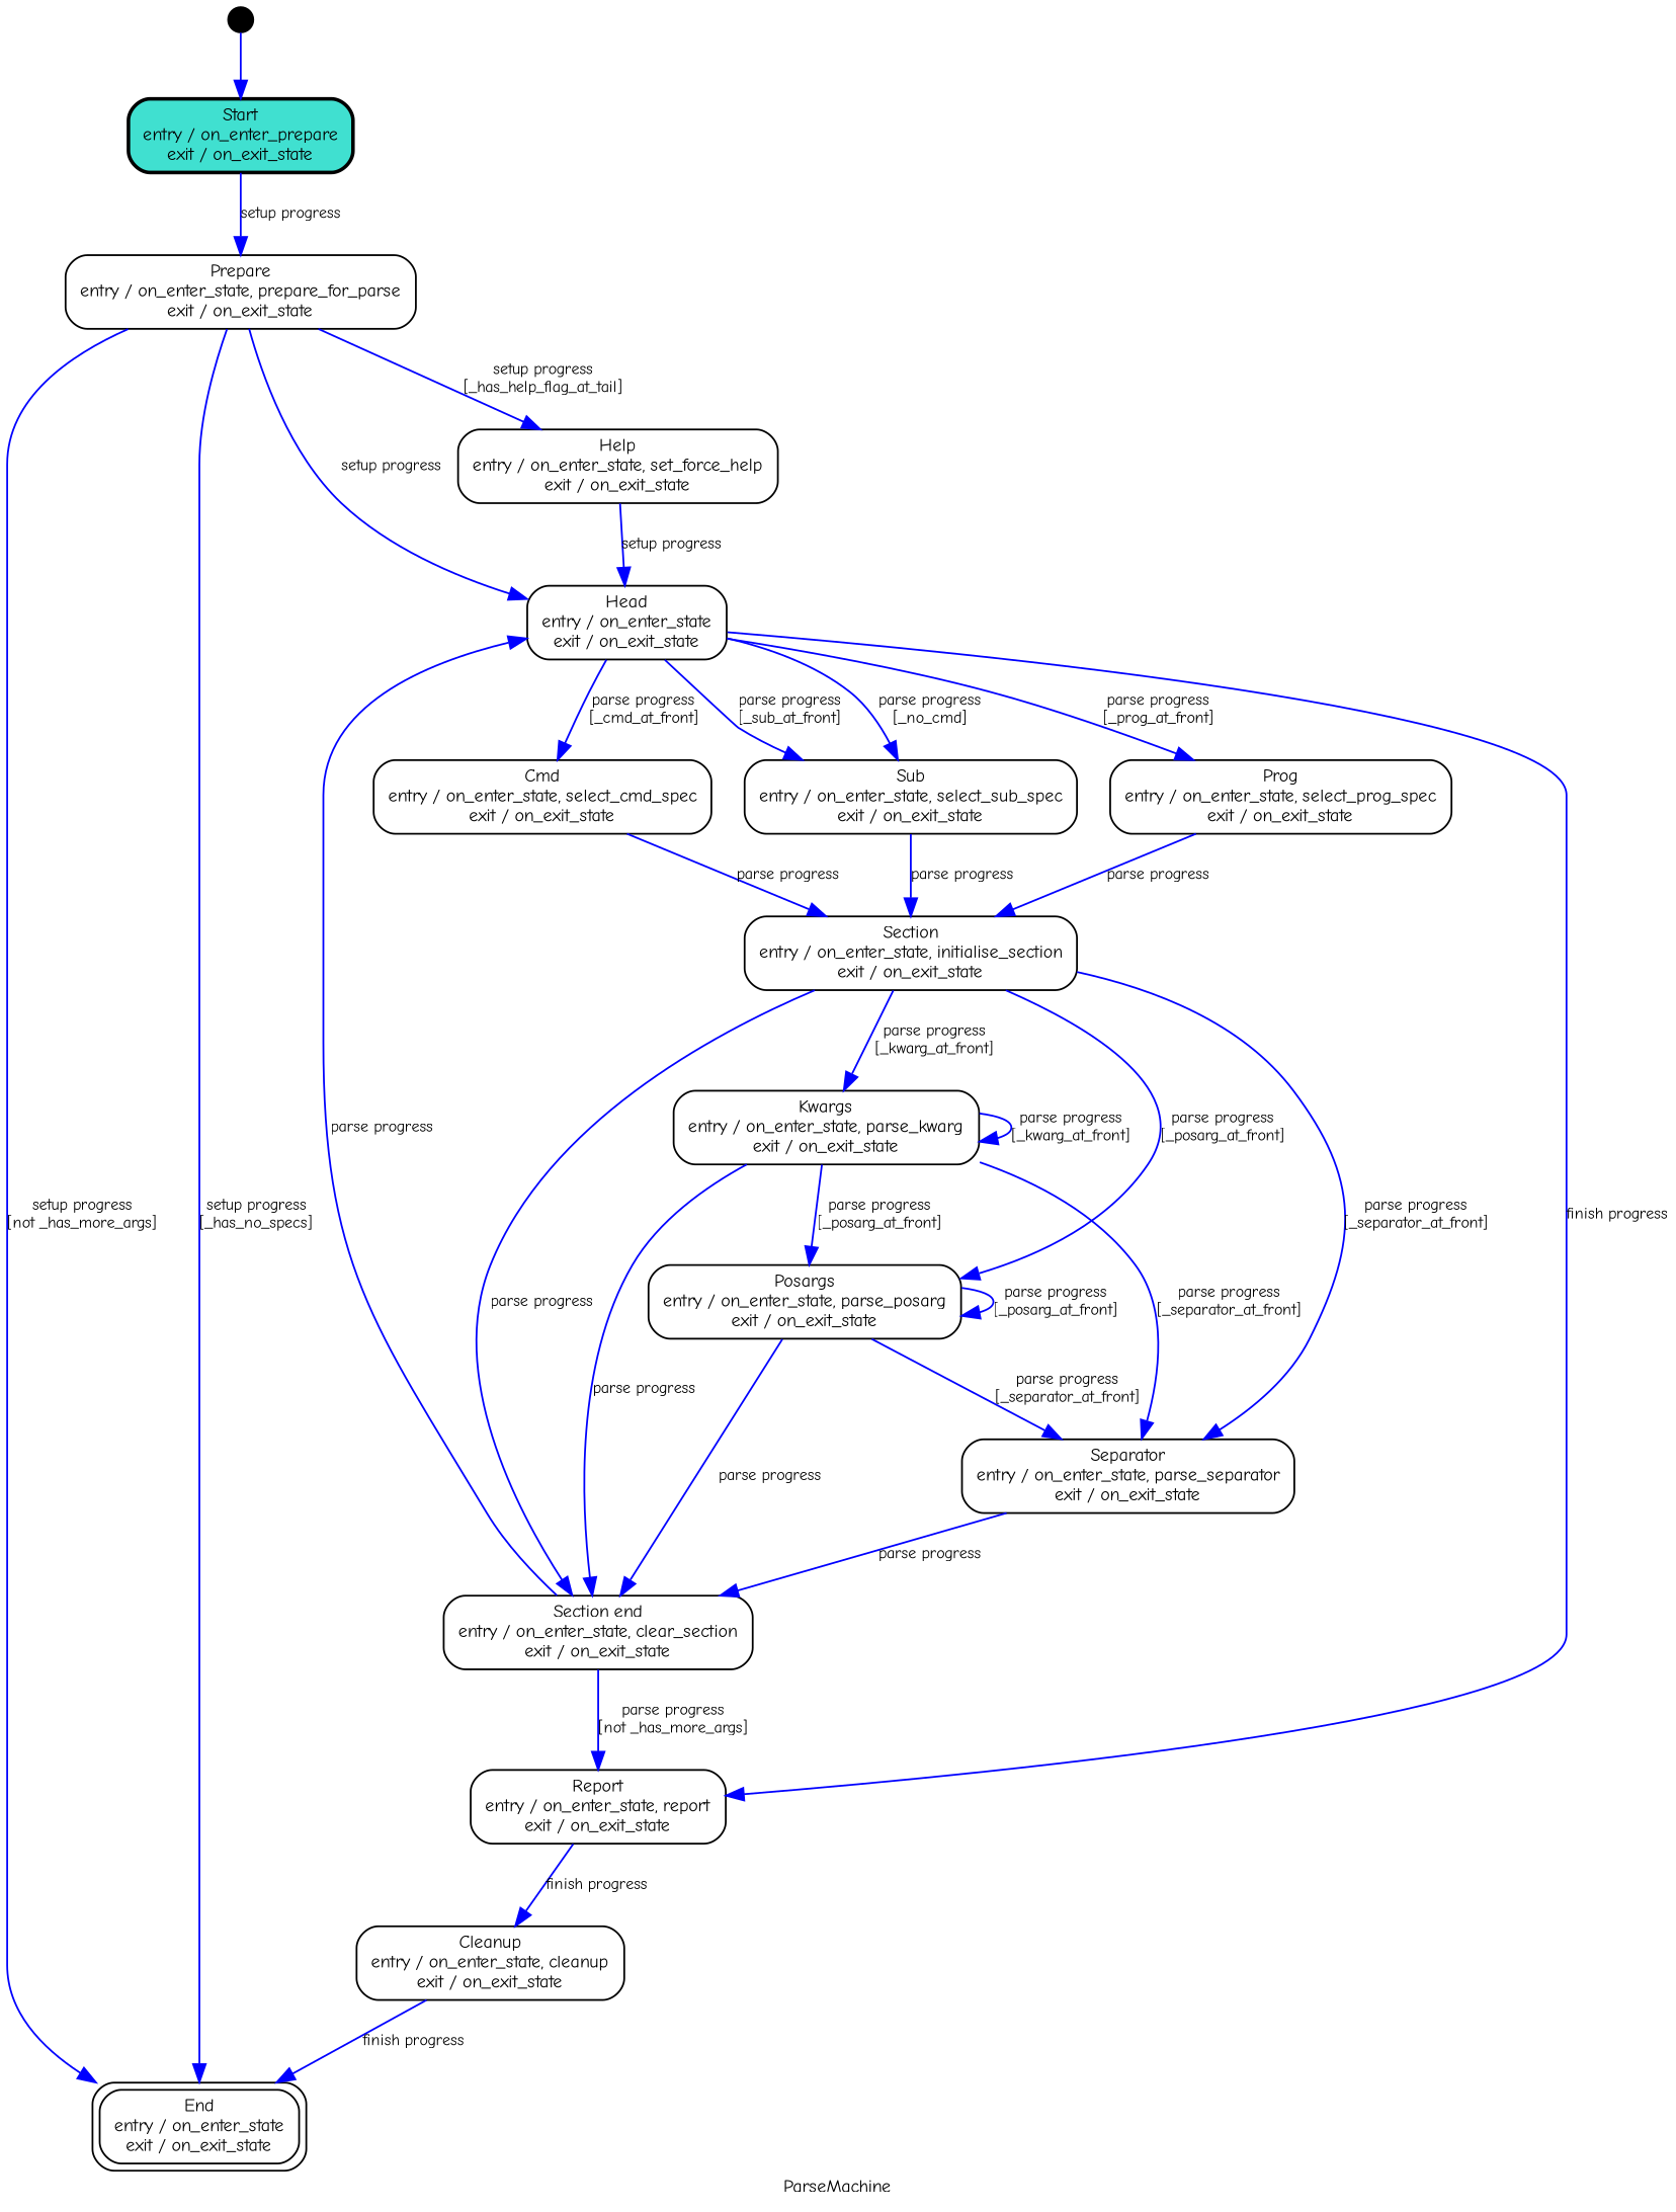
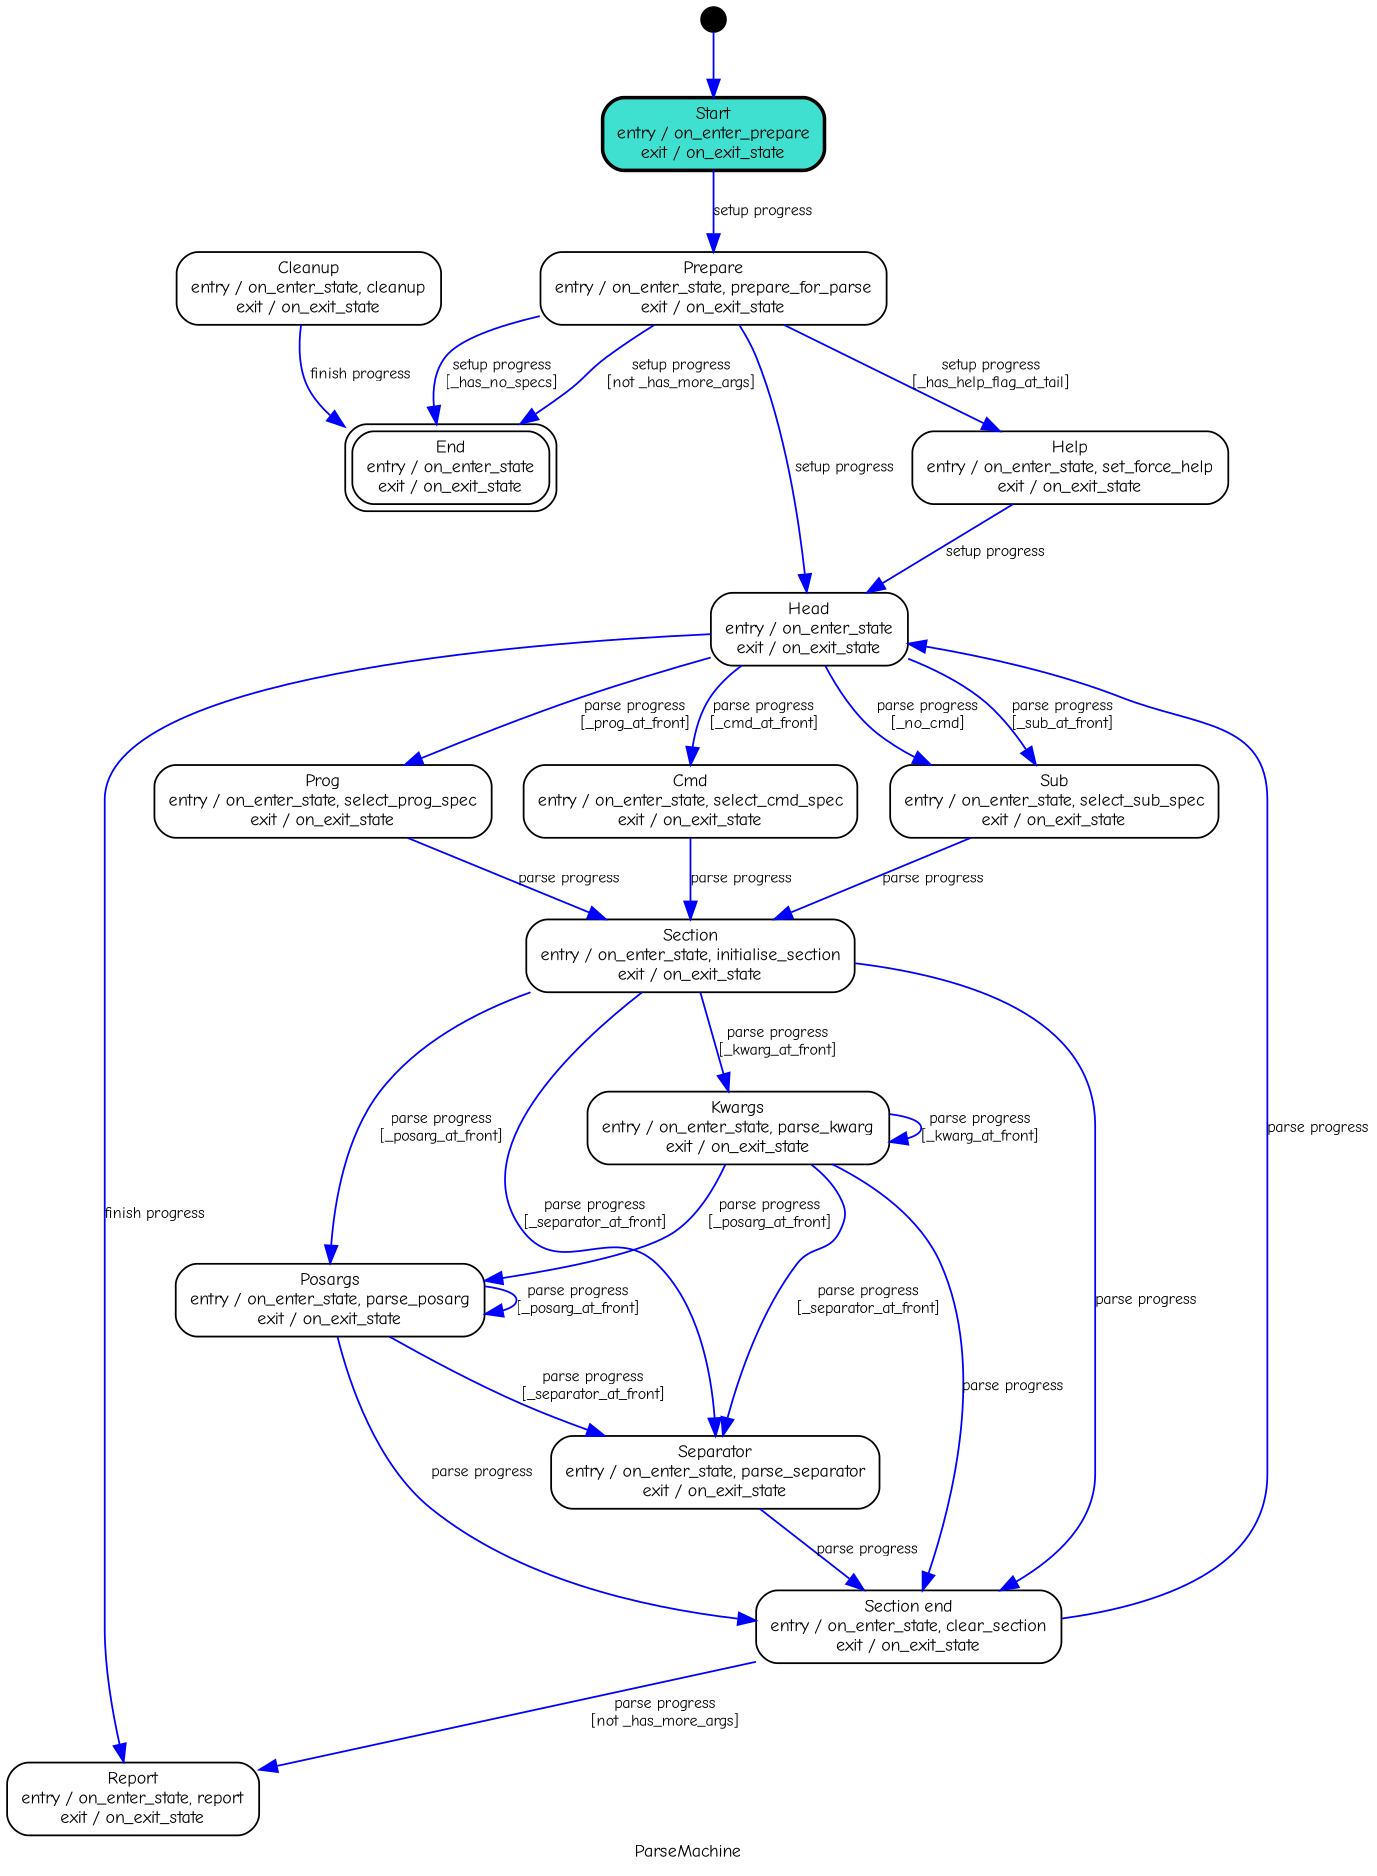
  digraph {
    fontname="Comic Neue"
    fontsize=10
    label=ParseMachine
    rankdir=TB
    node [fillcolor=white fontname="Comic Neue" fontsize=10 shape=rectangle style="rounded, filled" peripheries=1]
    edge [color=blue fontname="Comic Neue" fontsize=9]
    i [fillcolor=black fixedsize=true fontsize=1 height=0.2 shape=circle style=filled width=0.2 peripheries=""]
    n2 [fillcolor=turquoise label="Start\nentry / on_enter_prepare\nexit / on_exit_state" penwidth=2]
    n3 [label="Prepare\nentry / on_enter_state, prepare_for_parse\nexit / on_exit_state"]
    n4 [label="End\nentry / on_enter_state\nexit / on_exit_state" peripheries=2]
    n5 [label="Help\nentry / on_enter_state, set_force_help\nexit / on_exit_state"]
    n6 [label="Head\nentry / on_enter_state\nexit / on_exit_state"]
    n7 [label="Prog\nentry / on_enter_state, select_prog_spec\nexit / on_exit_state"]
    n8 [label="Cmd\nentry / on_enter_state, select_cmd_spec\nexit / on_exit_state"]
    n9 [label="Sub\nentry / on_enter_state, select_sub_spec\nexit / on_exit_state"]
    n10 [label="Report\nentry / on_enter_state, report\nexit / on_exit_state"]
    n11 [label="Section\nentry / on_enter_state, initialise_section\nexit / on_exit_state"]
    n12 [label="Cleanup\nentry / on_enter_state, cleanup\nexit / on_exit_state"]
    n13 [label="Kwargs\nentry / on_enter_state, parse_kwarg\nexit / on_exit_state"]
    n14 [label="Posargs\nentry / on_enter_state, parse_posarg\nexit / on_exit_state"]
    n15 [label="Separator\nentry / on_enter_state, parse_separator\nexit / on_exit_state"]
    n16 [label="Section end\nentry / on_enter_state, clear_section\nexit / on_exit_state"]
    i -> n2
    n2 -> n3 [label="setup progress"]
    n3 -> n4 [label="setup progress\n[not _has_more_args]"]
    n3 -> n4 [label="setup progress\n[_has_no_specs]"]
    n3 -> n5 [label="setup progress\n[_has_help_flag_at_tail]"]
    n3 -> n6 [label="setup progress"]
    n5 -> n6 [label="setup progress"]
    n6 -> n7 [label="parse progress\n[_prog_at_front]"]
    n6 -> n8 [label="parse progress\n[_cmd_at_front]"]
    n6 -> n9 [label="parse progress\n[_no_cmd]"]
    n6 -> n9 [label="parse progress\n[_sub_at_front]"]
    n6 -> n10 [label="finish progress"]
    n7 -> n11 [label="parse progress"]
    n8 -> n11 [label="parse progress"]
    n9 -> n11 [label="parse progress"]
-   n10 -> n12 [label="finish progress"]
    n11 -> n13 [label="parse progress\n[_kwarg_at_front]"]
    n11 -> n14 [label="parse progress\n[_posarg_at_front]"]
    n11 -> n15 [label="parse progress\n[_separator_at_front]"]
    n11 -> n16 [label="parse progress"]
    n12 -> n4 [label="finish progress"]
    n13 -> n13 [label="parse progress\n[_kwarg_at_front]"]
    n13 -> n14 [label="parse progress\n[_posarg_at_front]"]
    n13 -> n15 [label="parse progress\n[_separator_at_front]"]
    n13 -> n16 [label="parse progress"]
    n14 -> n14 [label="parse progress\n[_posarg_at_front]"]
    n14 -> n15 [label="parse progress\n[_separator_at_front]"]
    n14 -> n16 [label="parse progress"]
    n15 -> n16 [label="parse progress"]
    n16 -> n6 [label="parse progress"]
    n16 -> n10 [label="parse progress\n[not _has_more_args]"]
  }
